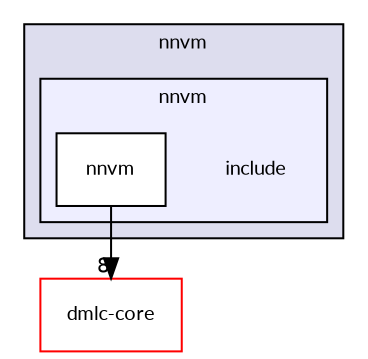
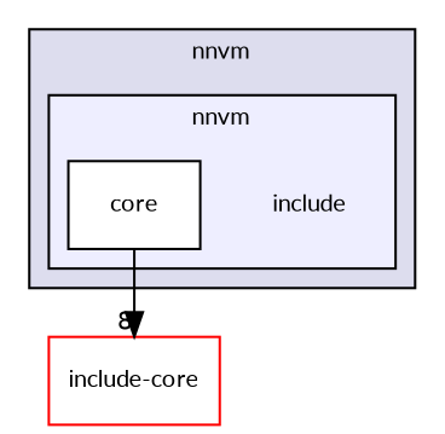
  digraph {
    compound=true
    fontname=Lato
    node [fontname=Lato fontsize=10 shape=box fillcolor=white style=filled]
    n1 [label=include shape=plaintext fillcolor="" style=""]
-   n2 [color=black label=nnvm]
-   n3 [color=red label="dmlc-core"]
+   n2 [color=black label=core]
+   n3 [color=red label="include-core"]
    subgraph cluster_1 {
      bgcolor="#ddddee"
      fontsize=10
      label=nnvm
      pencolor=black
      subgraph cluster_2 {
        bgcolor="#eeeeff"
        fontsize=10
        pencolor=black
        n1
        n2
      }
    }
    n2 -> n3 [headlabel=8 labeldistance=1.5 labelfontname=Helvetica labelfontsize=10 fontname=Lato]
  }
